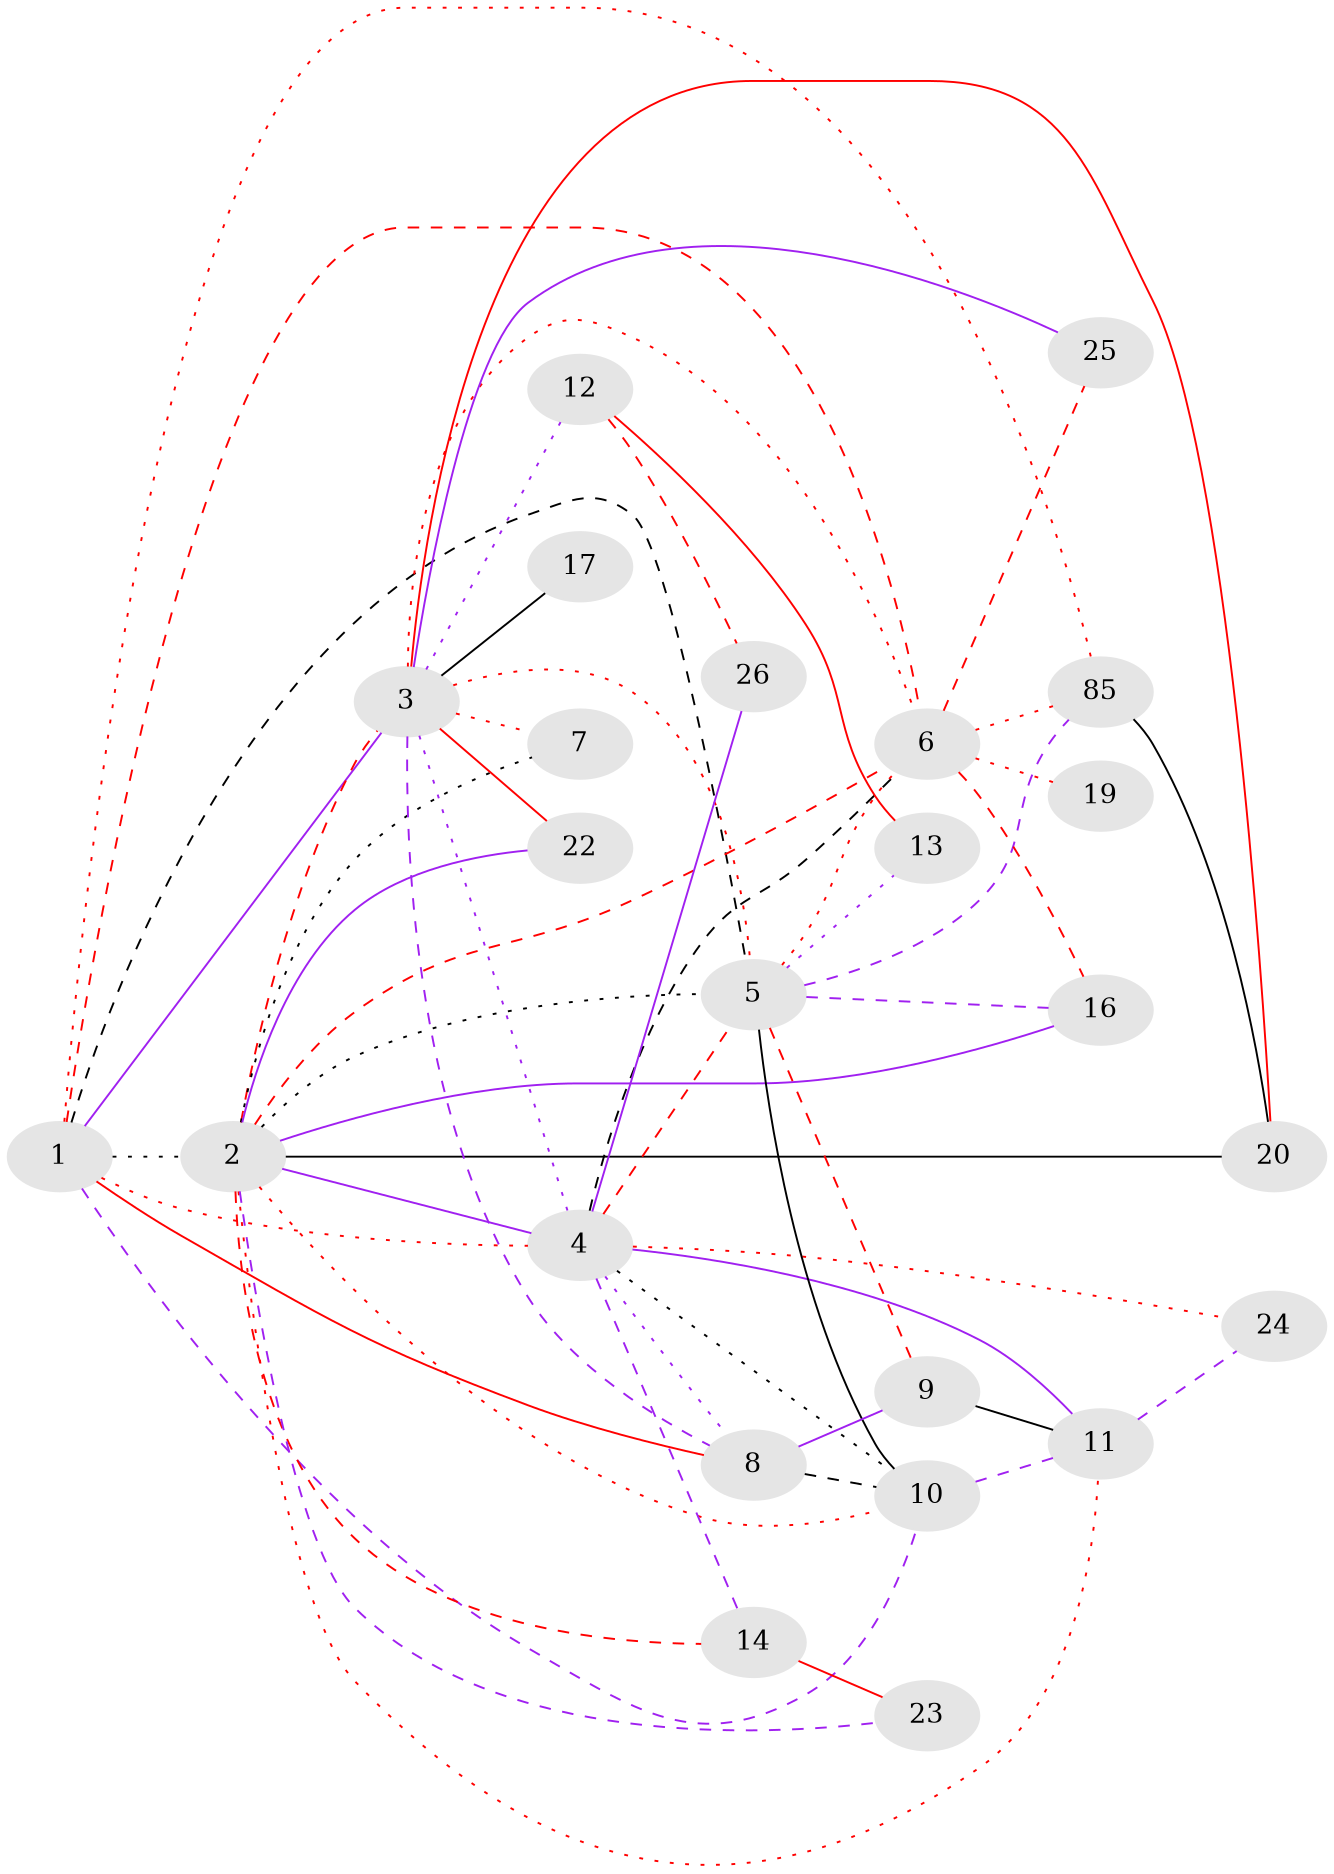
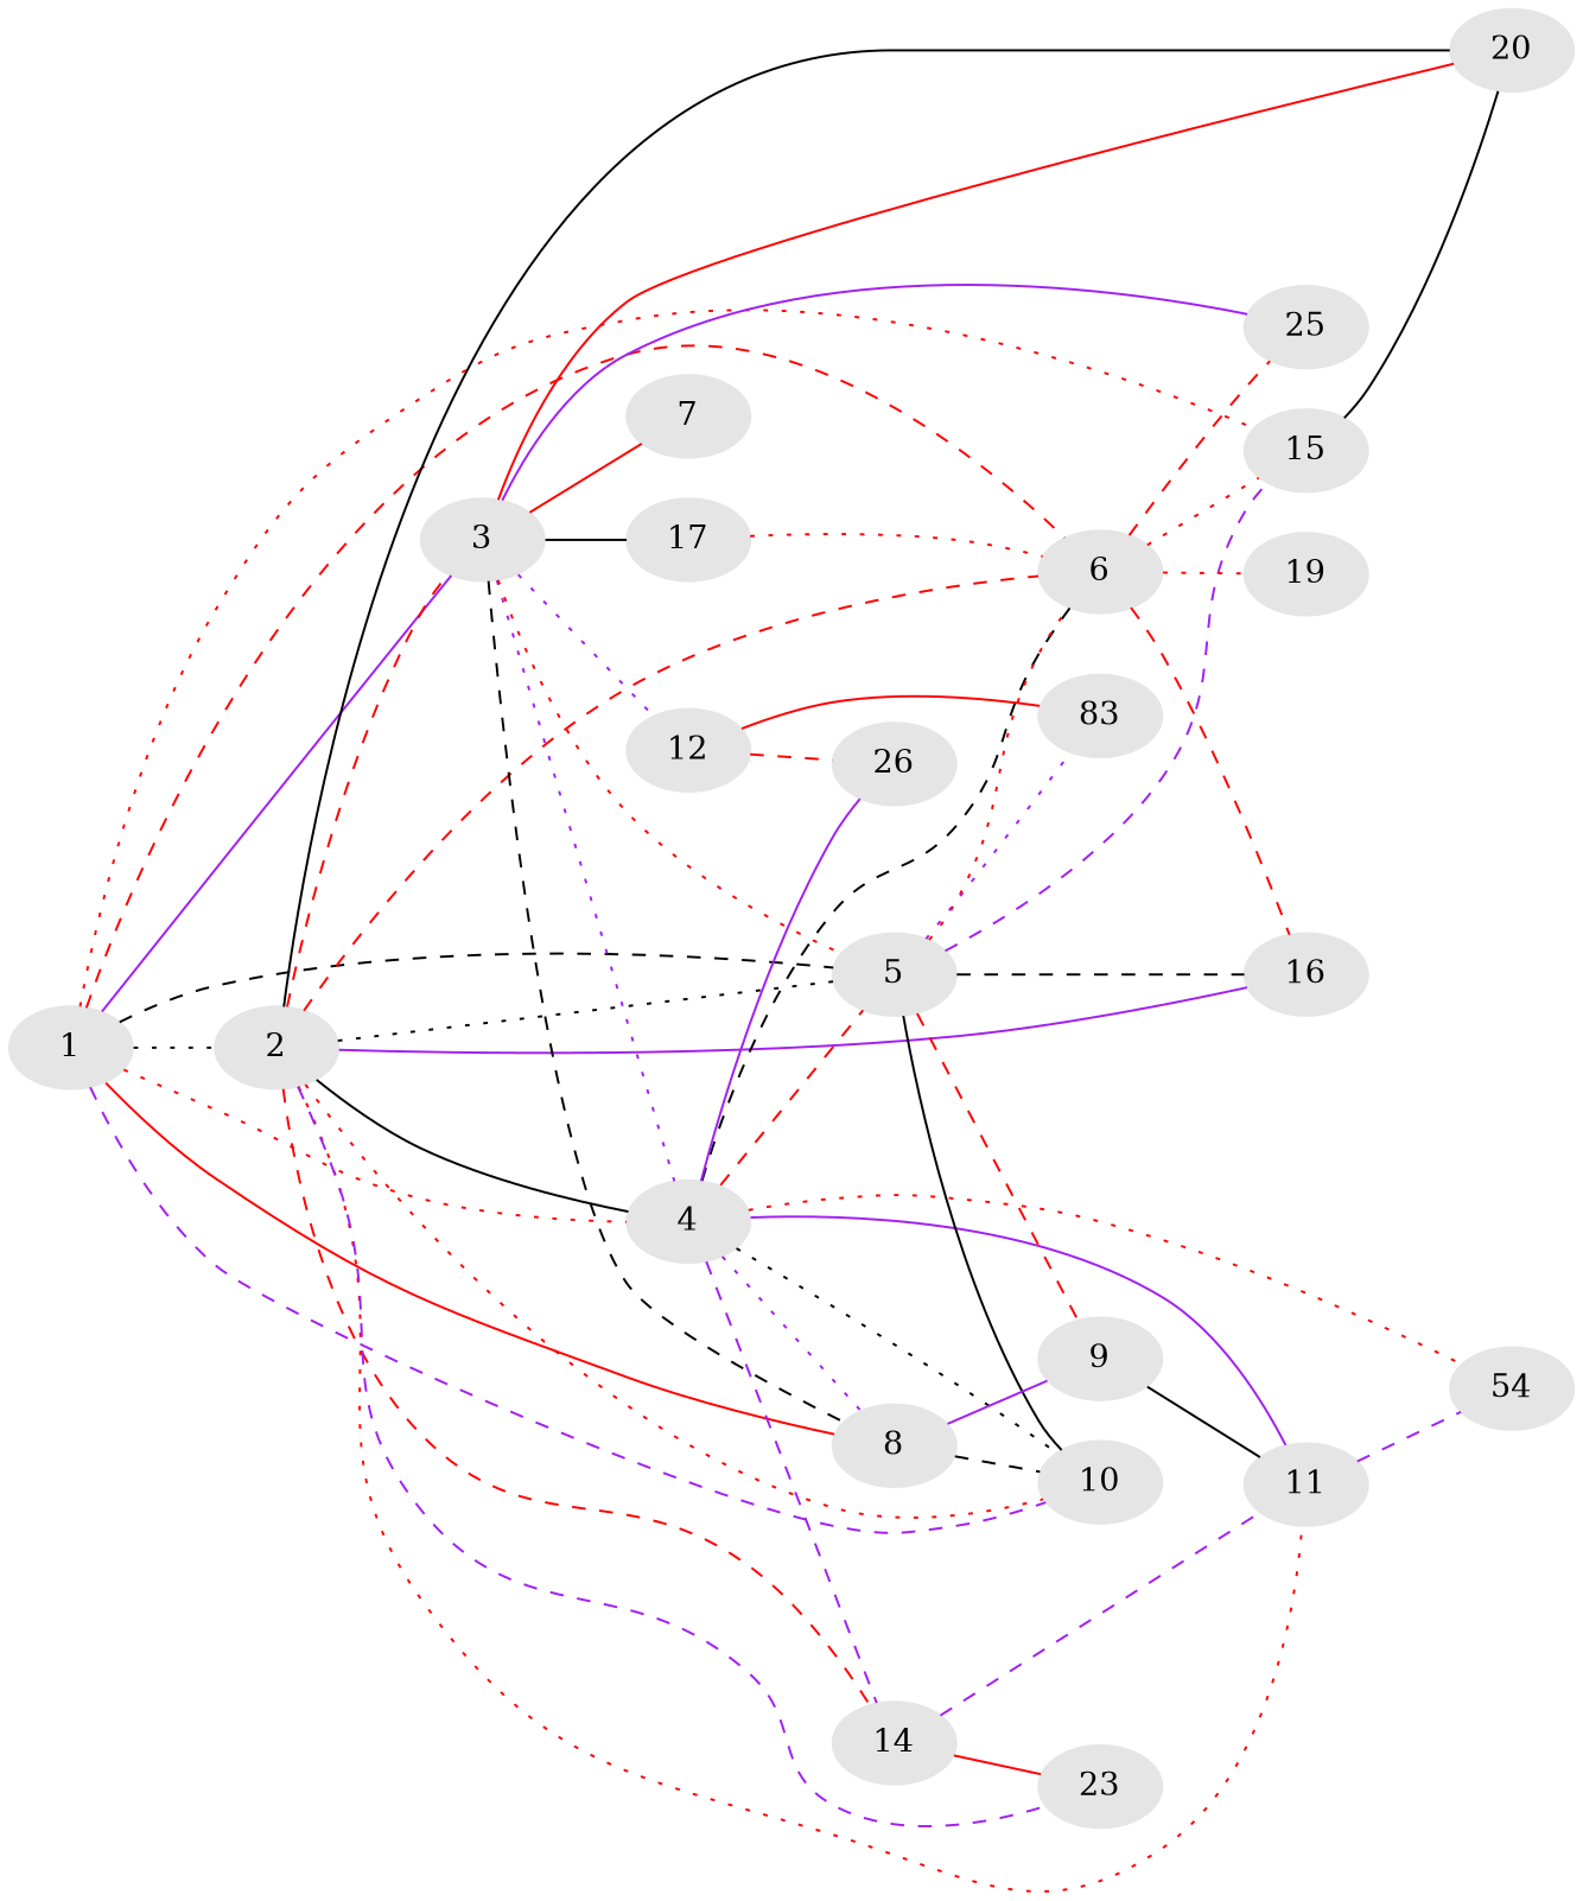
  graph {
    rankdir=LR
    node [color=gray90 style=filled]
    edge [color=red style=dashed weight=1.0]
    1
    2
    3
    4
    5
    6
    8
    10
-   15 [label=85]
+   15
    7
    11
    14
    16
    20
-   22
    23
    12
    17
    25
-   24
+   24 [label=54]
    26
    9
-   13
+   13 [label=83]
    19
    1 -- 2 [color=black style=dotted weight=7.0]
    1 -- 3 [color=purple style=solid weight=2.0]
    1 -- 4 [style=dotted weight=4.0]
    1 -- 5 [color=black weight=3.0]
    1 -- 6 [weight=3.0]
    1 -- 8 [style=solid]
    1 -- 10 [color=purple]
    1 -- 15 [style=dotted weight=2.0]
    2 -- 3 [weight=3.0]
-   2 -- 4 [color=purple style=solid weight=7.0]
+   2 -- 4 [color=black style=solid weight=7.0]
    2 -- 5 [color=black style=dotted weight=3.0]
    2 -- 6 [weight=3.0]
    2 -- 10 [style=dotted]
-   2 -- 7 [color=black style=dotted]
    2 -- 11 [style=dotted weight=2.0]
    2 -- 14
    2 -- 16 [color=purple style=solid]
    2 -- 20 [color=black style=solid weight=5.0]
-   2 -- 22 [color=purple style=solid]
    2 -- 23 [color=purple]
    3 -- 4 [color=purple style=dotted weight=2.0]
    3 -- 5 [style=dotted weight=2.0]
-   3 -- 6 [style=dotted]
-   3 -- 8 [color=purple]
-   3 -- 7 [style=dotted weight=2.0]
+   17 -- 6 [style=dotted]
+   3 -- 8 [color=black]
+   3 -- 7 [style=solid weight=2.0]
    3 -- 20 [style=solid]
-   3 -- 22 [style=solid]
    3 -- 12 [color=purple style=dotted]
    3 -- 17 [color=black style=solid]
    3 -- 25 [color=purple style=solid]
    4 -- 5 [weight=2.0]
    4 -- 6 [color=black weight=2.0]
    4 -- 8 [color=purple style=dotted]
    4 -- 10 [color=black style=dotted weight=4.0]
    4 -- 11 [color=purple style=solid]
    4 -- 14 [color=purple]
    4 -- 24 [style=dotted]
    4 -- 26 [color=purple style=solid]
    5 -- 6 [style=dotted]
    5 -- 10 [color=black style=solid]
    5 -- 15 [color=purple]
-   5 -- 16 [color=purple]
+   5 -- 16 [color=black]
    5 -- 9
    5 -- 13 [color=purple style=dotted]
    6 -- 15 [style=dotted]
    6 -- 16
    6 -- 25
    6 -- 19 [style=dotted]
    8 -- 10 [color=black weight=2.0]
    8 -- 9 [color=purple style=solid]
-   10 -- 11 [color=purple]
+   14 -- 11 [color=purple]
    15 -- 20 [color=black style=solid]
    11 -- 24 [color=purple]
    14 -- 23 [style=solid]
    12 -- 26
    12 -- 13 [style=solid]
    9 -- 11 [color=black style=solid]
  }
